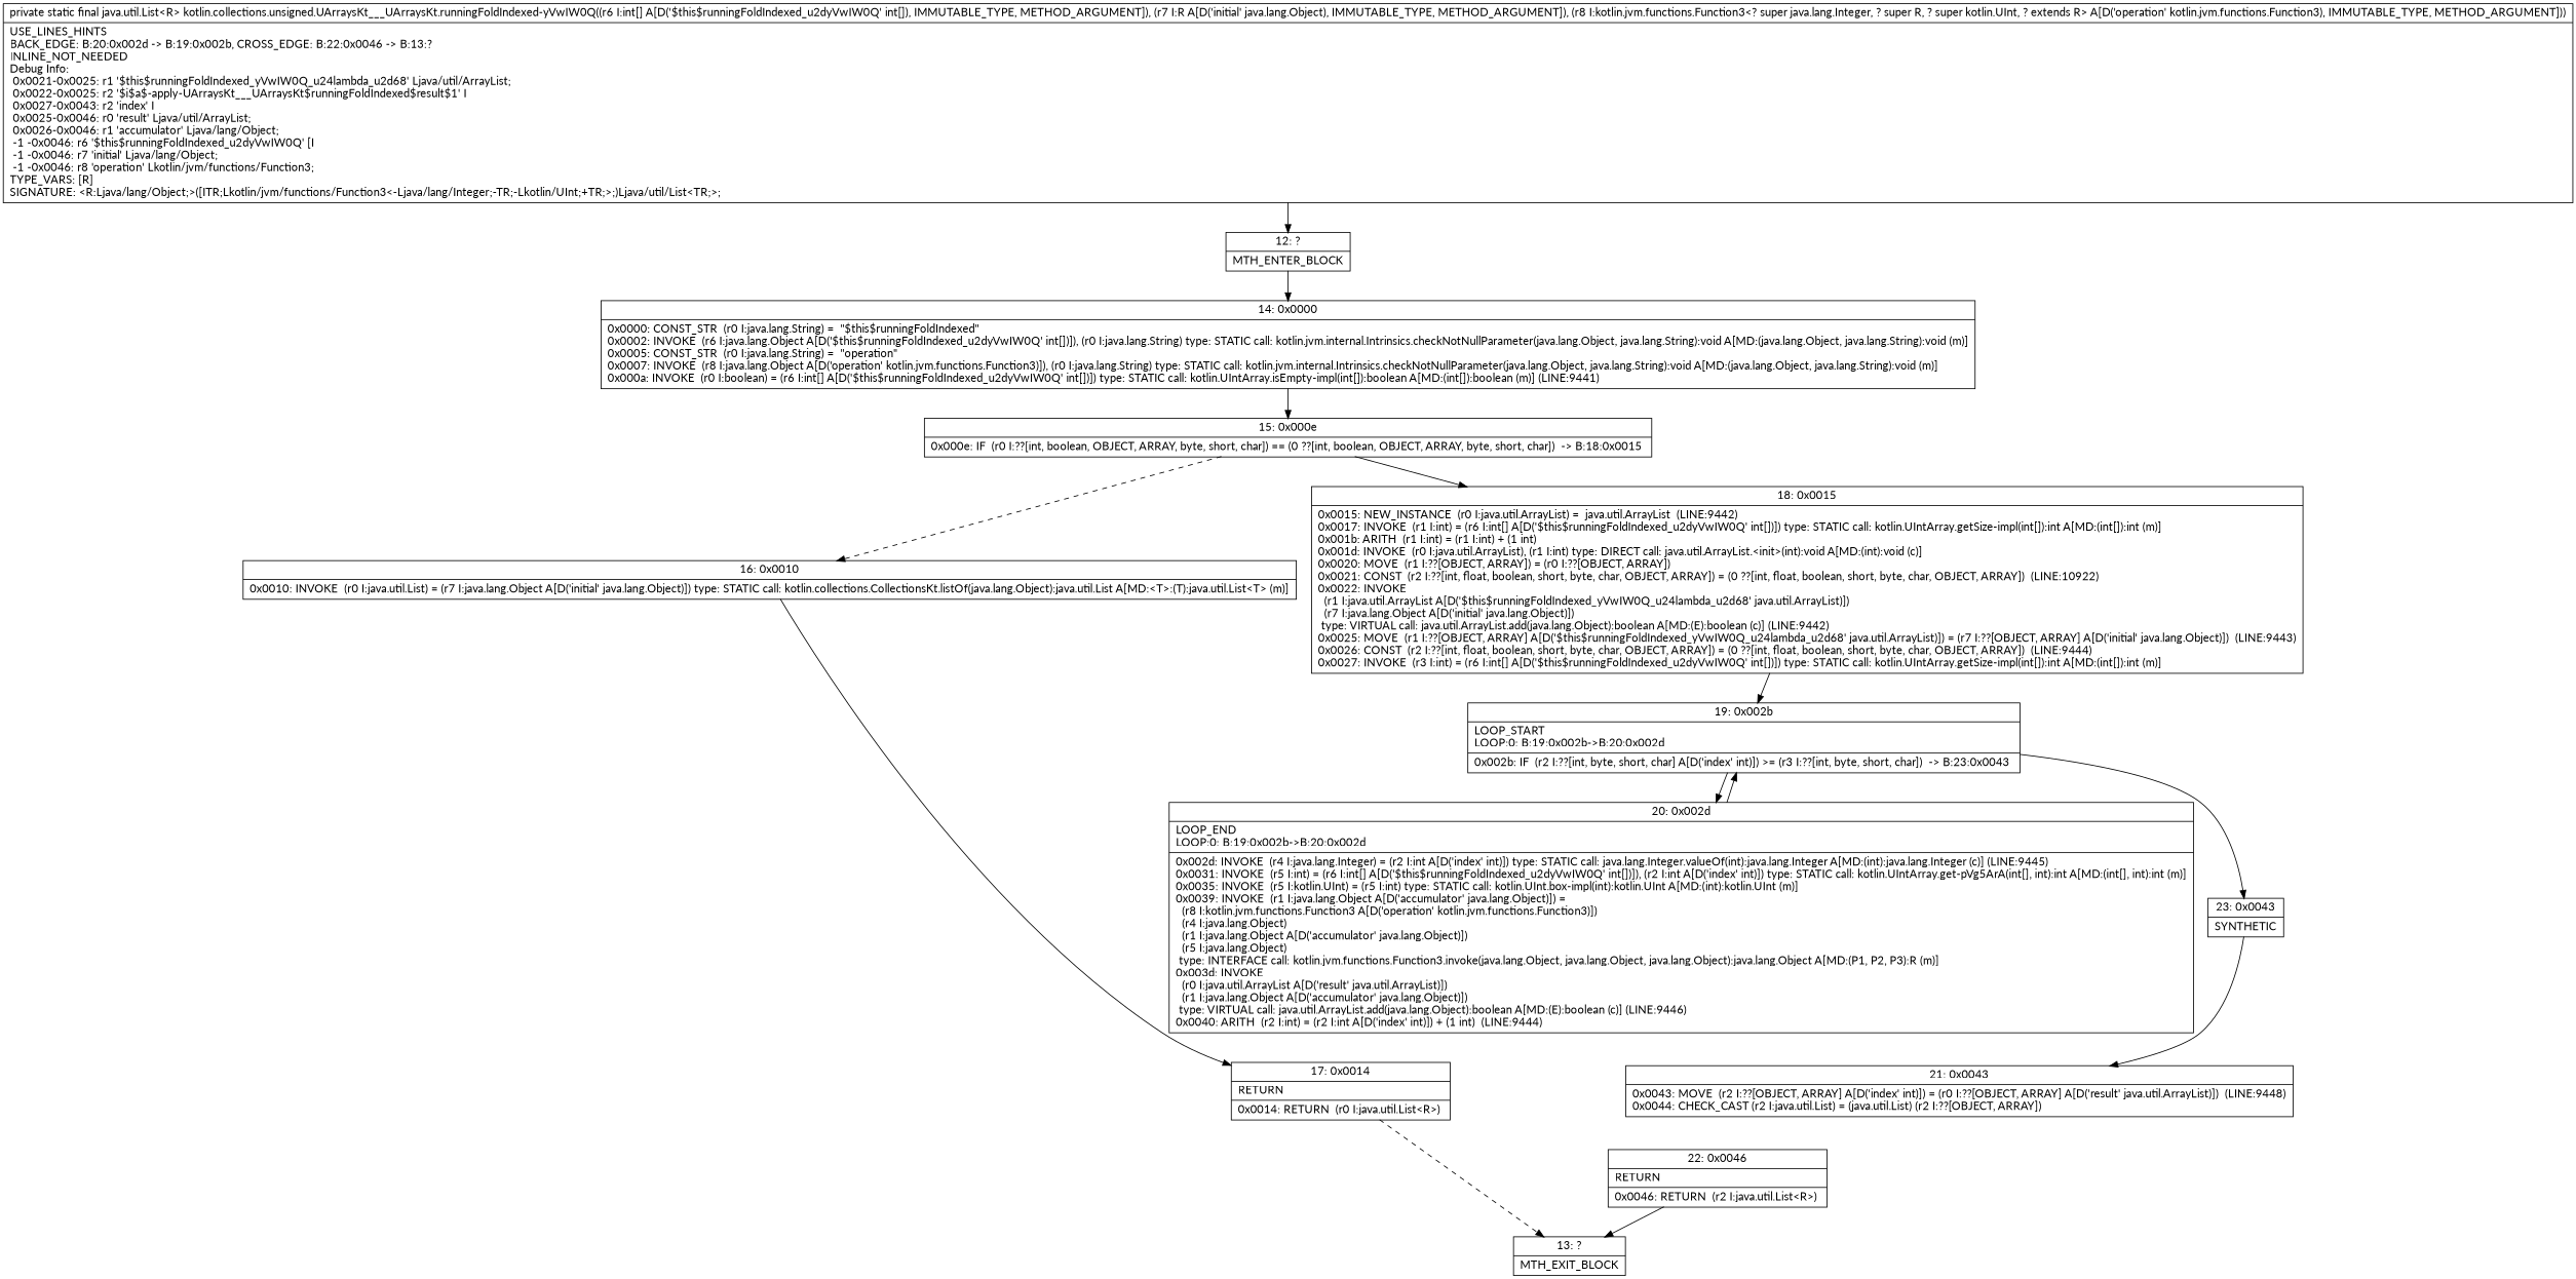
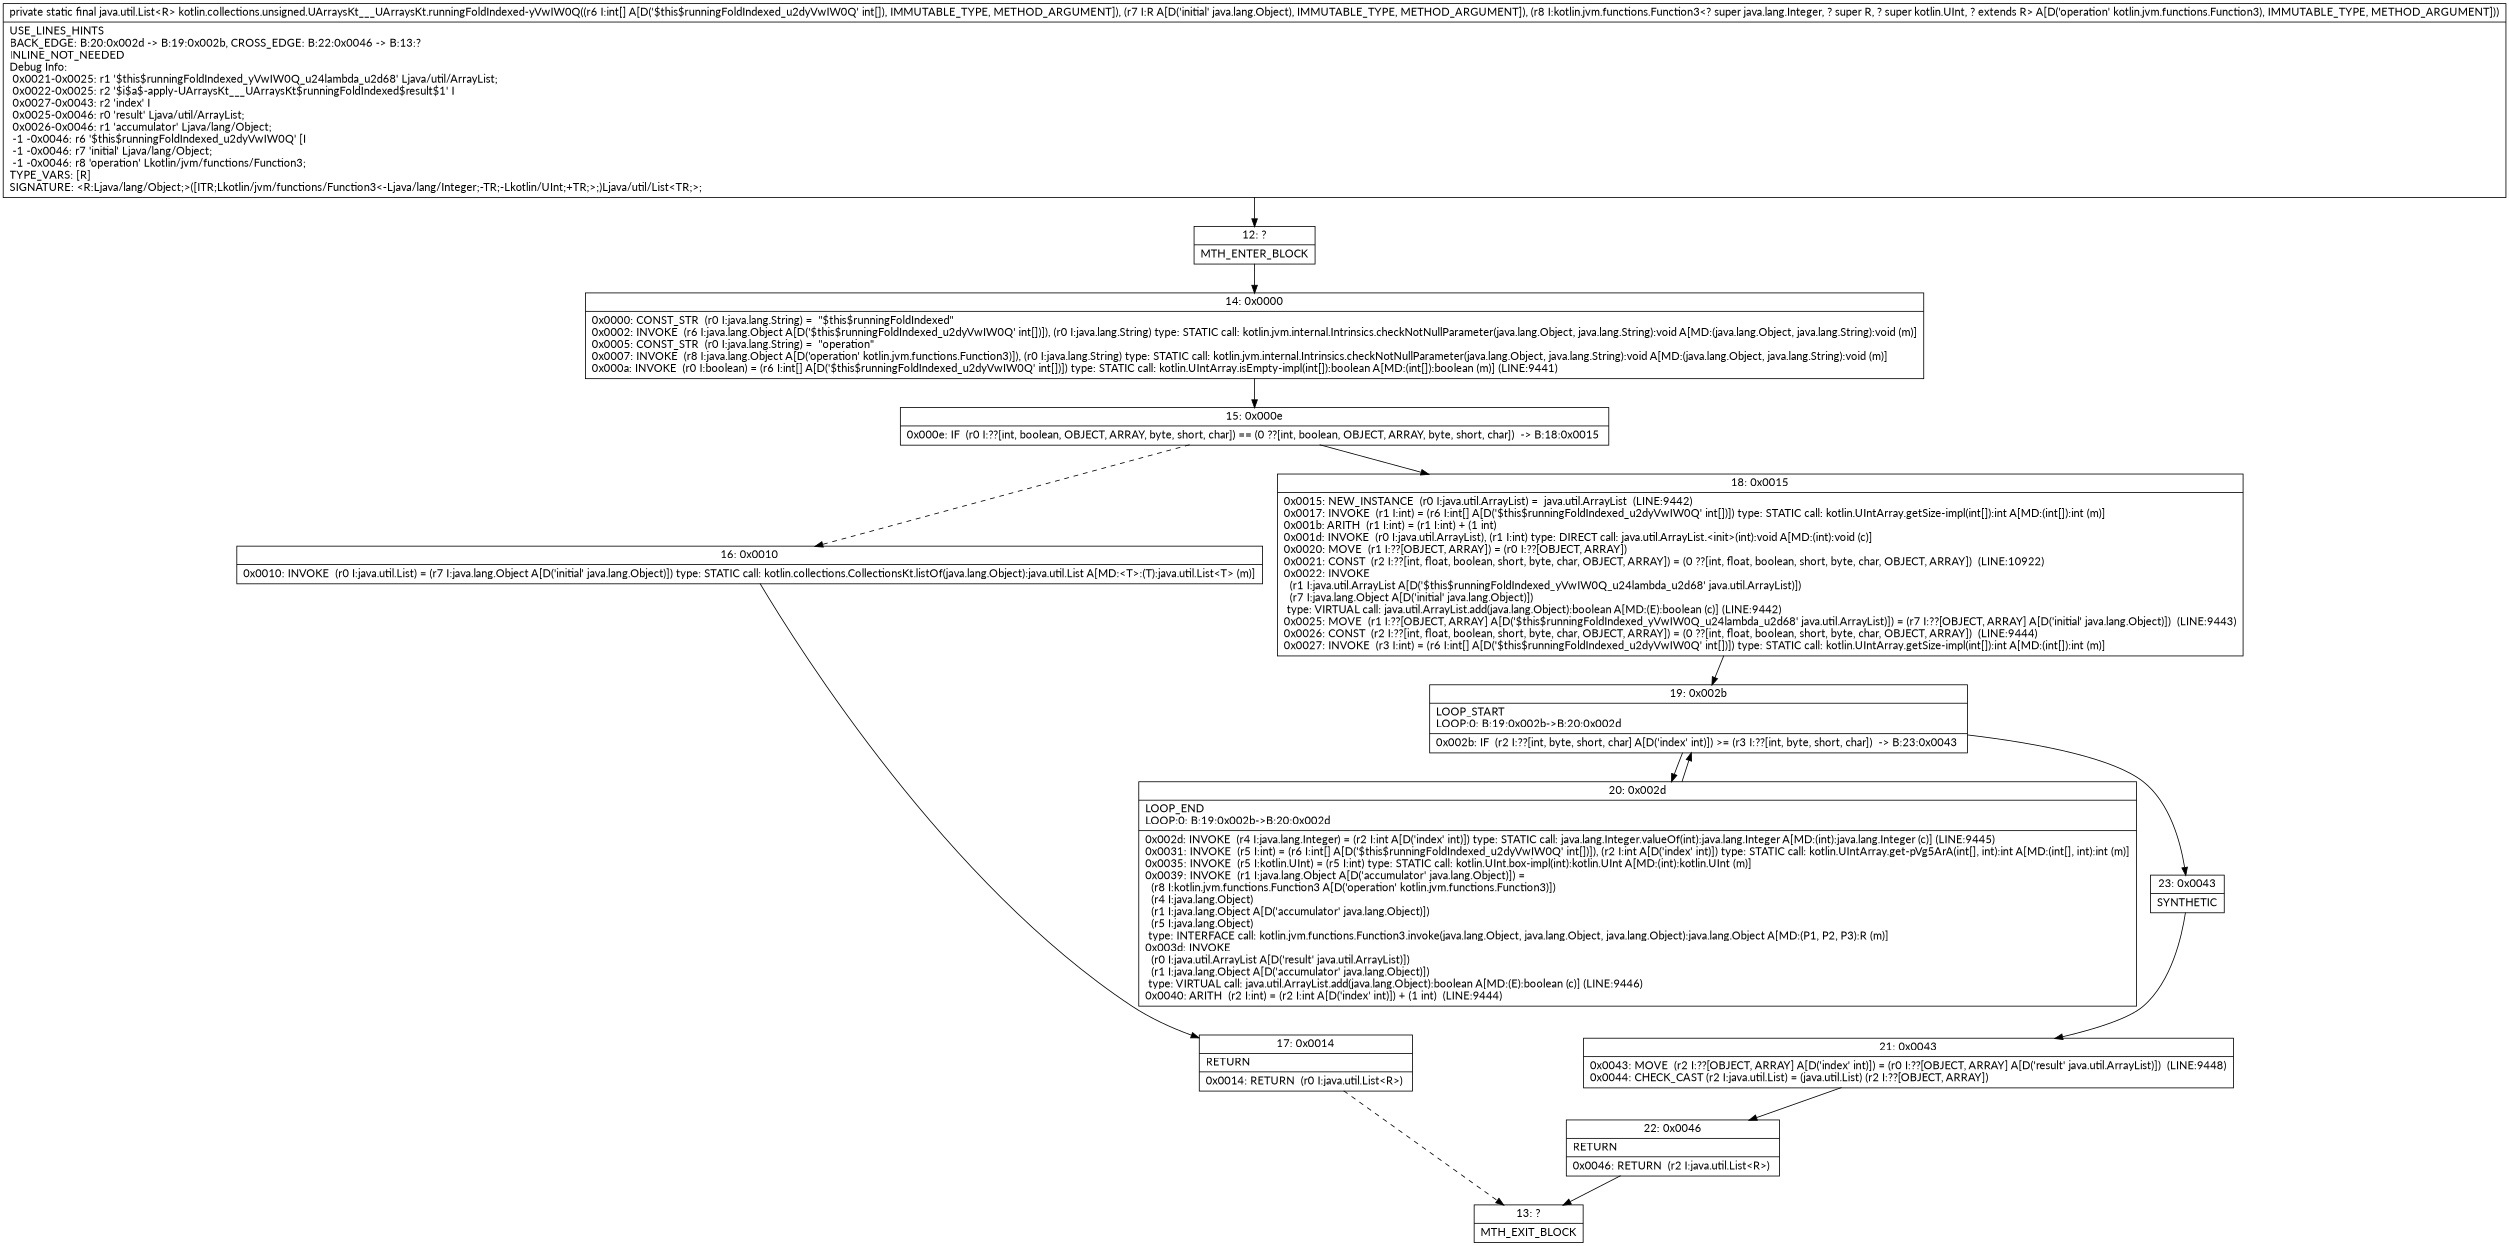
  digraph {
    fontname=Lato
    node [fontname=Lato shape=record]
    edge [fontname=Lato]
    n1 [label="{12\:\ ?|MTH_ENTER_BLOCK\l}"]
    n2 [label="{14\:\ 0x0000|0x0000: CONST_STR  (r0 I:java.lang.String) =  \"$this$runningFoldIndexed\" \l0x0002: INVOKE  (r6 I:java.lang.Object A[D('$this$runningFoldIndexed_u2dyVwIW0Q' int[])]), (r0 I:java.lang.String) type: STATIC call: kotlin.jvm.internal.Intrinsics.checkNotNullParameter(java.lang.Object, java.lang.String):void A[MD:(java.lang.Object, java.lang.String):void (m)]\l0x0005: CONST_STR  (r0 I:java.lang.String) =  \"operation\" \l0x0007: INVOKE  (r8 I:java.lang.Object A[D('operation' kotlin.jvm.functions.Function3)]), (r0 I:java.lang.String) type: STATIC call: kotlin.jvm.internal.Intrinsics.checkNotNullParameter(java.lang.Object, java.lang.String):void A[MD:(java.lang.Object, java.lang.String):void (m)]\l0x000a: INVOKE  (r0 I:boolean) = (r6 I:int[] A[D('$this$runningFoldIndexed_u2dyVwIW0Q' int[])]) type: STATIC call: kotlin.UIntArray.isEmpty\-impl(int[]):boolean A[MD:(int[]):boolean (m)] (LINE:9441)\l}"]
    n3 [label="{15\:\ 0x000e|0x000e: IF  (r0 I:??[int, boolean, OBJECT, ARRAY, byte, short, char]) == (0 ??[int, boolean, OBJECT, ARRAY, byte, short, char])  \-\> B:18:0x0015 \l}"]
    n4 [label="{16\:\ 0x0010|0x0010: INVOKE  (r0 I:java.util.List) = (r7 I:java.lang.Object A[D('initial' java.lang.Object)]) type: STATIC call: kotlin.collections.CollectionsKt.listOf(java.lang.Object):java.util.List A[MD:\<T\>:(T):java.util.List\<T\> (m)]\l}"]
    n5 [label="{18\:\ 0x0015|0x0015: NEW_INSTANCE  (r0 I:java.util.ArrayList) =  java.util.ArrayList  (LINE:9442)\l0x0017: INVOKE  (r1 I:int) = (r6 I:int[] A[D('$this$runningFoldIndexed_u2dyVwIW0Q' int[])]) type: STATIC call: kotlin.UIntArray.getSize\-impl(int[]):int A[MD:(int[]):int (m)]\l0x001b: ARITH  (r1 I:int) = (r1 I:int) + (1 int) \l0x001d: INVOKE  (r0 I:java.util.ArrayList), (r1 I:int) type: DIRECT call: java.util.ArrayList.\<init\>(int):void A[MD:(int):void (c)]\l0x0020: MOVE  (r1 I:??[OBJECT, ARRAY]) = (r0 I:??[OBJECT, ARRAY]) \l0x0021: CONST  (r2 I:??[int, float, boolean, short, byte, char, OBJECT, ARRAY]) = (0 ??[int, float, boolean, short, byte, char, OBJECT, ARRAY])  (LINE:10922)\l0x0022: INVOKE  \l  (r1 I:java.util.ArrayList A[D('$this$runningFoldIndexed_yVwIW0Q_u24lambda_u2d68' java.util.ArrayList)])\l  (r7 I:java.lang.Object A[D('initial' java.lang.Object)])\l type: VIRTUAL call: java.util.ArrayList.add(java.lang.Object):boolean A[MD:(E):boolean (c)] (LINE:9442)\l0x0025: MOVE  (r1 I:??[OBJECT, ARRAY] A[D('$this$runningFoldIndexed_yVwIW0Q_u24lambda_u2d68' java.util.ArrayList)]) = (r7 I:??[OBJECT, ARRAY] A[D('initial' java.lang.Object)])  (LINE:9443)\l0x0026: CONST  (r2 I:??[int, float, boolean, short, byte, char, OBJECT, ARRAY]) = (0 ??[int, float, boolean, short, byte, char, OBJECT, ARRAY])  (LINE:9444)\l0x0027: INVOKE  (r3 I:int) = (r6 I:int[] A[D('$this$runningFoldIndexed_u2dyVwIW0Q' int[])]) type: STATIC call: kotlin.UIntArray.getSize\-impl(int[]):int A[MD:(int[]):int (m)]\l}"]
    n6 [label="{17\:\ 0x0014|RETURN\l|0x0014: RETURN  (r0 I:java.util.List\<R\>) \l}"]
    n7 [label="{19\:\ 0x002b|LOOP_START\lLOOP:0: B:19:0x002b\-\>B:20:0x002d\l|0x002b: IF  (r2 I:??[int, byte, short, char] A[D('index' int)]) \>= (r3 I:??[int, byte, short, char])  \-\> B:23:0x0043 \l}"]
    n8 [label="{13\:\ ?|MTH_EXIT_BLOCK\l}"]
    n9 [label="{20\:\ 0x002d|LOOP_END\lLOOP:0: B:19:0x002b\-\>B:20:0x002d\l|0x002d: INVOKE  (r4 I:java.lang.Integer) = (r2 I:int A[D('index' int)]) type: STATIC call: java.lang.Integer.valueOf(int):java.lang.Integer A[MD:(int):java.lang.Integer (c)] (LINE:9445)\l0x0031: INVOKE  (r5 I:int) = (r6 I:int[] A[D('$this$runningFoldIndexed_u2dyVwIW0Q' int[])]), (r2 I:int A[D('index' int)]) type: STATIC call: kotlin.UIntArray.get\-pVg5ArA(int[], int):int A[MD:(int[], int):int (m)]\l0x0035: INVOKE  (r5 I:kotlin.UInt) = (r5 I:int) type: STATIC call: kotlin.UInt.box\-impl(int):kotlin.UInt A[MD:(int):kotlin.UInt (m)]\l0x0039: INVOKE  (r1 I:java.lang.Object A[D('accumulator' java.lang.Object)]) = \l  (r8 I:kotlin.jvm.functions.Function3 A[D('operation' kotlin.jvm.functions.Function3)])\l  (r4 I:java.lang.Object)\l  (r1 I:java.lang.Object A[D('accumulator' java.lang.Object)])\l  (r5 I:java.lang.Object)\l type: INTERFACE call: kotlin.jvm.functions.Function3.invoke(java.lang.Object, java.lang.Object, java.lang.Object):java.lang.Object A[MD:(P1, P2, P3):R (m)]\l0x003d: INVOKE  \l  (r0 I:java.util.ArrayList A[D('result' java.util.ArrayList)])\l  (r1 I:java.lang.Object A[D('accumulator' java.lang.Object)])\l type: VIRTUAL call: java.util.ArrayList.add(java.lang.Object):boolean A[MD:(E):boolean (c)] (LINE:9446)\l0x0040: ARITH  (r2 I:int) = (r2 I:int A[D('index' int)]) + (1 int)  (LINE:9444)\l}"]
    n10 [label="{23\:\ 0x0043|SYNTHETIC\l}"]
    n11 [label="{21\:\ 0x0043|0x0043: MOVE  (r2 I:??[OBJECT, ARRAY] A[D('index' int)]) = (r0 I:??[OBJECT, ARRAY] A[D('result' java.util.ArrayList)])  (LINE:9448)\l0x0044: CHECK_CAST (r2 I:java.util.List) = (java.util.List) (r2 I:??[OBJECT, ARRAY]) \l}"]
    n12 [label="{22\:\ 0x0046|RETURN\l|0x0046: RETURN  (r2 I:java.util.List\<R\>) \l}"]
    n13 [label="{private static final java.util.List\<R\> kotlin.collections.unsigned.UArraysKt___UArraysKt.runningFoldIndexed\-yVwIW0Q((r6 I:int[] A[D('$this$runningFoldIndexed_u2dyVwIW0Q' int[]), IMMUTABLE_TYPE, METHOD_ARGUMENT]), (r7 I:R A[D('initial' java.lang.Object), IMMUTABLE_TYPE, METHOD_ARGUMENT]), (r8 I:kotlin.jvm.functions.Function3\<? super java.lang.Integer, ? super R, ? super kotlin.UInt, ? extends R\> A[D('operation' kotlin.jvm.functions.Function3), IMMUTABLE_TYPE, METHOD_ARGUMENT]))  | USE_LINES_HINTS\lBACK_EDGE: B:20:0x002d \-\> B:19:0x002b, CROSS_EDGE: B:22:0x0046 \-\> B:13:?\lINLINE_NOT_NEEDED\lDebug Info:\l  0x0021\-0x0025: r1 '$this$runningFoldIndexed_yVwIW0Q_u24lambda_u2d68' Ljava\/util\/ArrayList;\l  0x0022\-0x0025: r2 '$i$a$\-apply\-UArraysKt___UArraysKt$runningFoldIndexed$result$1' I\l  0x0027\-0x0043: r2 'index' I\l  0x0025\-0x0046: r0 'result' Ljava\/util\/ArrayList;\l  0x0026\-0x0046: r1 'accumulator' Ljava\/lang\/Object;\l  \-1 \-0x0046: r6 '$this$runningFoldIndexed_u2dyVwIW0Q' [I\l  \-1 \-0x0046: r7 'initial' Ljava\/lang\/Object;\l  \-1 \-0x0046: r8 'operation' Lkotlin\/jvm\/functions\/Function3;\lTYPE_VARS: [R]\lSIGNATURE: \<R:Ljava\/lang\/Object;\>([ITR;Lkotlin\/jvm\/functions\/Function3\<\-Ljava\/lang\/Integer;\-TR;\-Lkotlin\/UInt;+TR;\>;)Ljava\/util\/List\<TR;\>;\l}"]
    n1 -> n2
    n2 -> n3
    n3 -> n4 [style=dashed]
    n3 -> n5
    n4 -> n6
    n5 -> n7
    n6 -> n8 [style=dashed]
    n7 -> n9 [style=solid]
    n7 -> n10
    n9 -> n7
    n10 -> n11
+   n11 -> n12
    n12 -> n8
    n13 -> n1
  }
